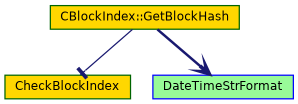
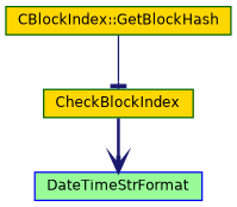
  digraph {
    rankdir=TB
    node [color=darkgreen fillcolor=gold fontname=Helvetica fontsize=10 shape=record style=filled]
    edge [color=midnightblue fontname=Helvetica fontsize=10 labelfontname=Helvetica labelfontsize=10]
    n1 [fontcolor=black height=0.2 label=CheckBlockIndex width=0.4]
    n2 [color=blue fillcolor=palegreen height=0.2 label=DateTimeStrFormat width=0.4]
    n3 [height=0.2 label="CBlockIndex::GetBlockHash" width=0.4]
-   n3 -> n2 [arrowhead=vee style=bold]
+   n1 -> n2 [arrowhead=vee style=bold]
    n3 -> n1 [arrowhead=tee style=solid]
  }
